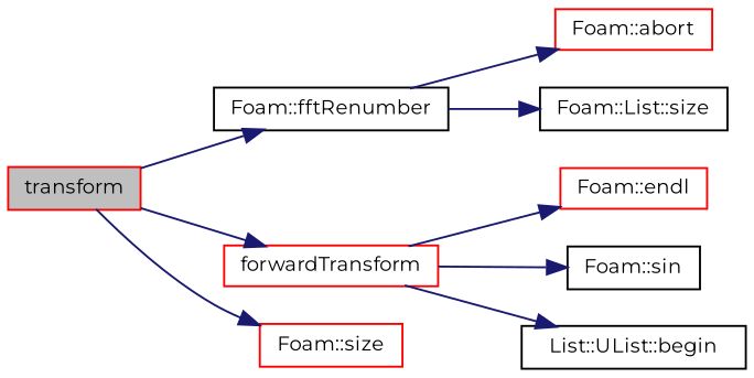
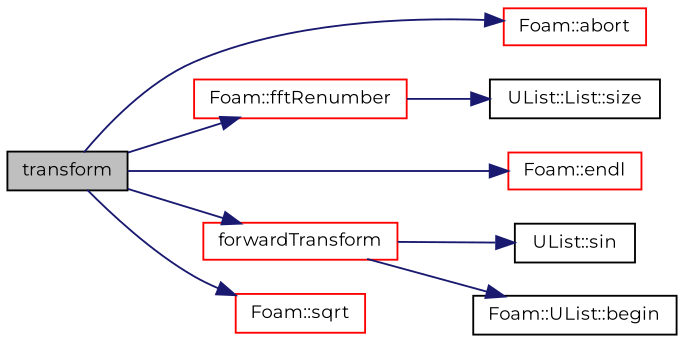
  digraph {
    fontname=Montserrat
    rankdir=LR
    node [color=red fontname=Montserrat fontsize=10 shape=record]
    edge [color=midnightblue fontname=Montserrat fontsize=10 labelfontname=Helvetica labelfontsize=10 style=solid]
-   n1 [fillcolor=grey75 fontcolor=black height=0.2 label=transform style=filled width=0.4]
+   n1 [color=black fillcolor=grey75 fontcolor=black height=0.2 label=transform style=filled width=0.4]
    n2 [height=0.2 label="Foam::abort" width=0.4]
    n3 [height=0.2 label="Foam::endl" width=0.4]
-   n4 [color=black height=0.2 label="Foam::fftRenumber" width=0.4]
+   n4 [height=0.2 label="Foam::fftRenumber" width=0.4]
    n5 [height=0.2 label=forwardTransform width=0.4]
-   n6 [height=0.2 label="Foam::size" width=0.4]
-   n7 [color=black height=0.2 label="List::UList::begin" width=0.4]
-   n8 [color=black height=0.2 label="Foam::List::size" width=0.4]
-   n9 [color=black height=0.2 label="Foam::sin" width=0.4]
-   n4 -> n2
-   n5 -> n3
+   n6 [height=0.2 label="Foam::sqrt" width=0.4]
+   n7 [color=black height=0.2 label="Foam::UList::begin" width=0.4]
+   n8 [color=black height=0.2 label="UList::List::size" width=0.4]
+   n9 [color=black height=0.2 label="UList::sin" width=0.4]
+   n1 -> n2
+   n1 -> n3
    n1 -> n4
    n1 -> n5
    n1 -> n6
    n4 -> n8
    n5 -> n7
    n5 -> n9
  }
